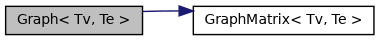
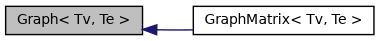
  digraph {
    rankdir=LR
    node [color=black fontname=Helvetica fontsize=10 shape=record style=filled]
    n1 [fillcolor=grey75 fontcolor=black height=0.2 label="Graph\< Tv, Te \>" width=0.4]
    n2 [fillcolor=white height=0.2 label="GraphMatrix\< Tv, Te \>" width=0.4]
-   n2 -> n1 [color=midnightblue dir=back fontname=Helvetica fontsize=10 labelfontname=Helvetica labelfontsize=10 style=solid]
+   n1 -> n2 [color=midnightblue dir=back fontname=Helvetica fontsize=10 labelfontname=Helvetica labelfontsize=10 style=solid]
  }
